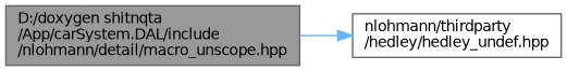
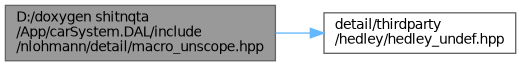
  digraph {
    rankdir=LR
    node [fontname=Helvetica fontsize=10 shape=box style=filled]
    n1 [color=gray40 fillcolor=grey60 fontcolor=black height=0.2 label="D:/doxygen shitnqta\l/App/carSystem.DAL/include\l/nlohmann/detail/macro_unscope.hpp" width=0.4]
-   n2 [color=grey40 fillcolor=white height=0.2 label="nlohmann/thirdparty\l/hedley/hedley_undef.hpp" width=0.4]
+   n2 [color=grey40 fillcolor=white height=0.2 label="detail/thirdparty\l/hedley/hedley_undef.hpp" width=0.4]
    n1 -> n2 [color=steelblue1 fontname=Helvetica fontsize=10 labelfontname=Helvetica labelfontsize=10 style=solid]
  }
